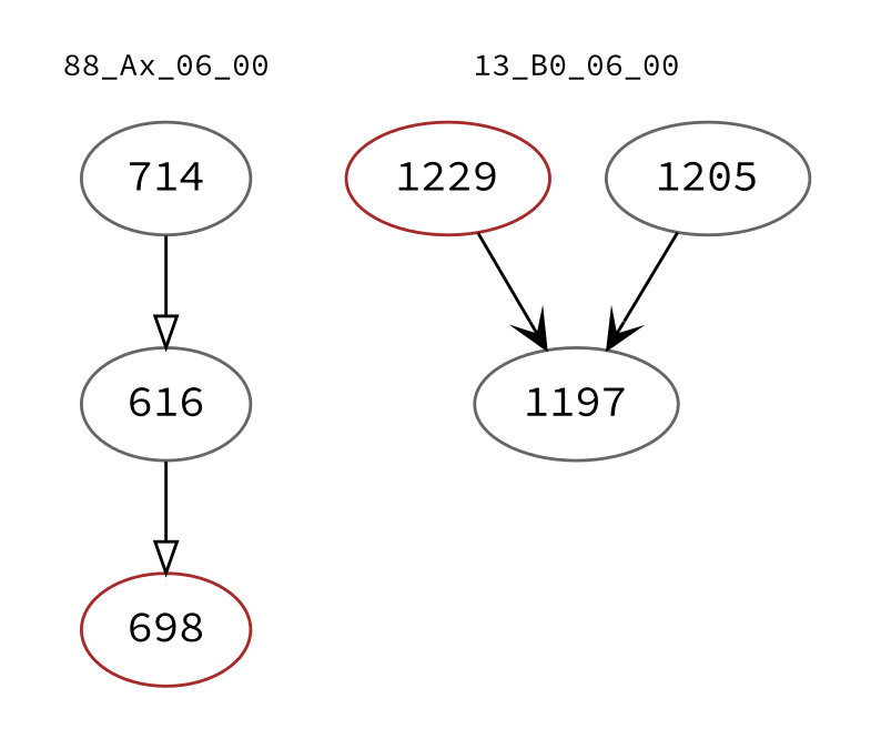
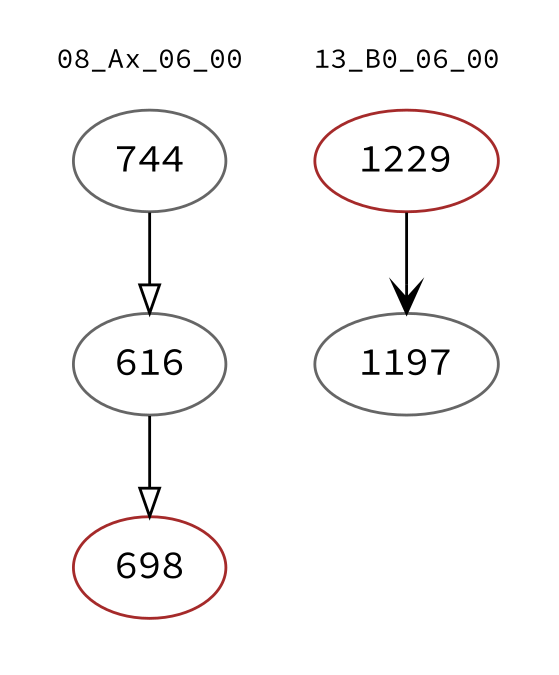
  digraph {
    fontname="Source Code Pro"
    node [color=gray40 fontname="Source Code Pro"]
    edge [arrowhead=onormal color=black fontname="Source Code Pro"]
-   n1 [label=714]
+   n1 [label=744]
    n2 [label=616]
    n3 [color=brown label=698]
-   n4 [label=1205]
    n5 [label=1197]
    n6 [color=brown label=1229]
    subgraph cluster_1 {
      color=white
      fontsize=10
-     label="88_Ax_06_00"
+     label="08_Ax_06_00"
      n1
      n2
      n3
    }
    subgraph cluster_2 {
      color=white
      fontsize=10
      label="13_B0_06_00"
-     n4
      n5
      n6
    }
    n1 -> n2
    n2 -> n3
-   n4 -> n5 [arrowhead=vee]
    n6 -> n5 [arrowhead=vee]
  }
